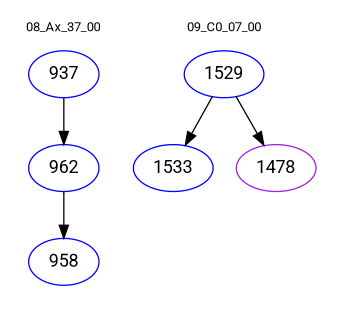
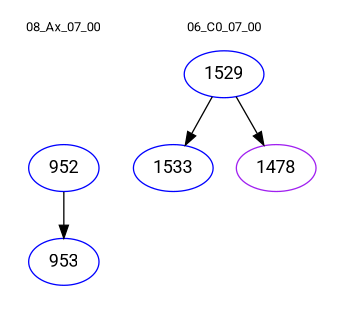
  digraph {
    fontname=Roboto
    node [color=blue fontname=Roboto]
    edge [color=black fontname=Roboto]
-   n1 [label=937]
-   n2 [label=958]
-   n3 [label=962]
+   n2 [label=953]
+   n3 [label=952]
    n4 [label=1529]
    n5 [label=1533]
    n6 [color=purple label=1478]
    subgraph cluster_1 {
      color=white
      fontsize=10
-     label="08_Ax_37_00"
-     n1
+     label="08_Ax_07_00"
      n2
      n3
    }
    subgraph cluster_2 {
      color=white
      fontsize=10
-     label="09_C0_07_00"
+     label="06_C0_07_00"
      n4
      n5
      n6
    }
-   n1 -> n3
    n3 -> n2
    n4 -> n5
    n4 -> n6
  }
